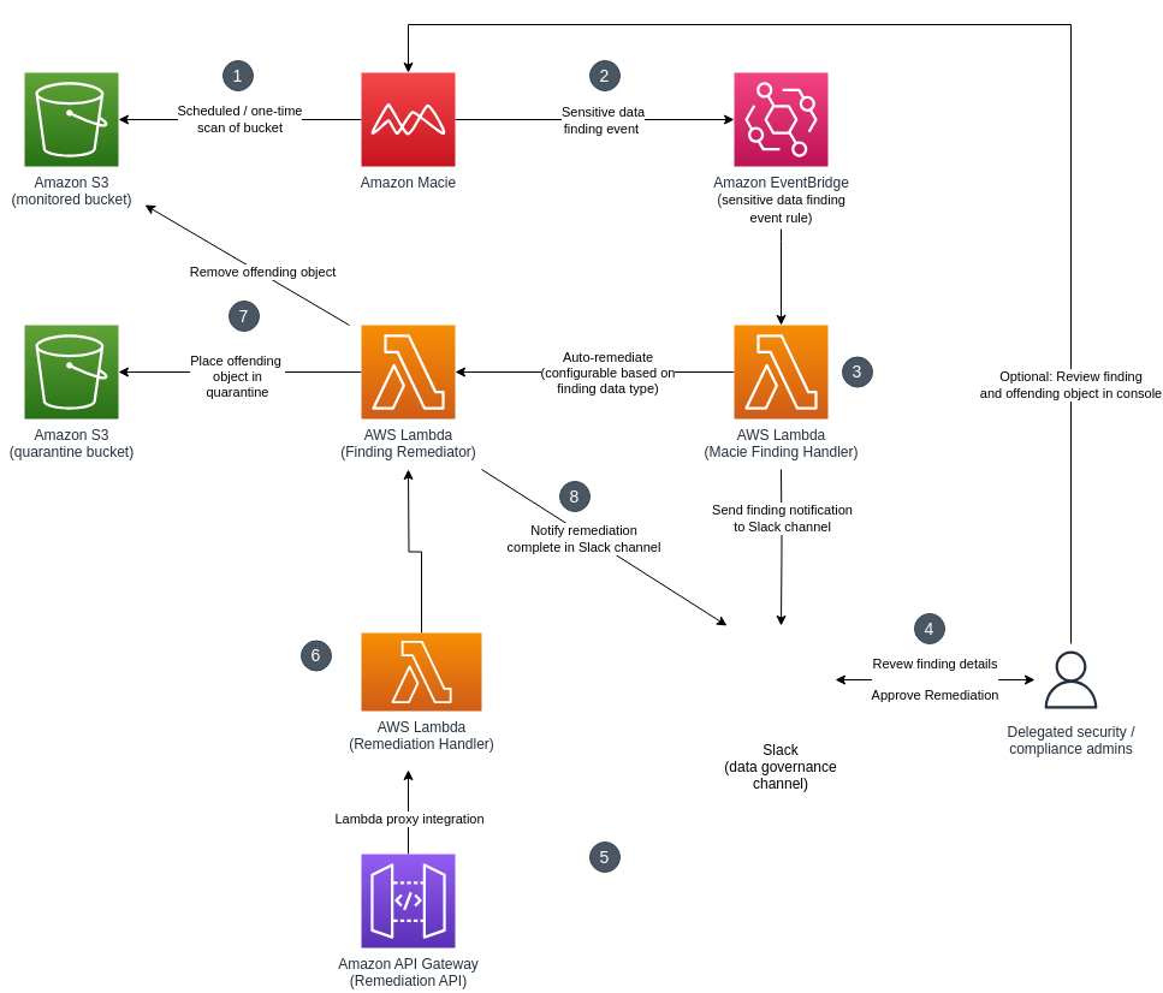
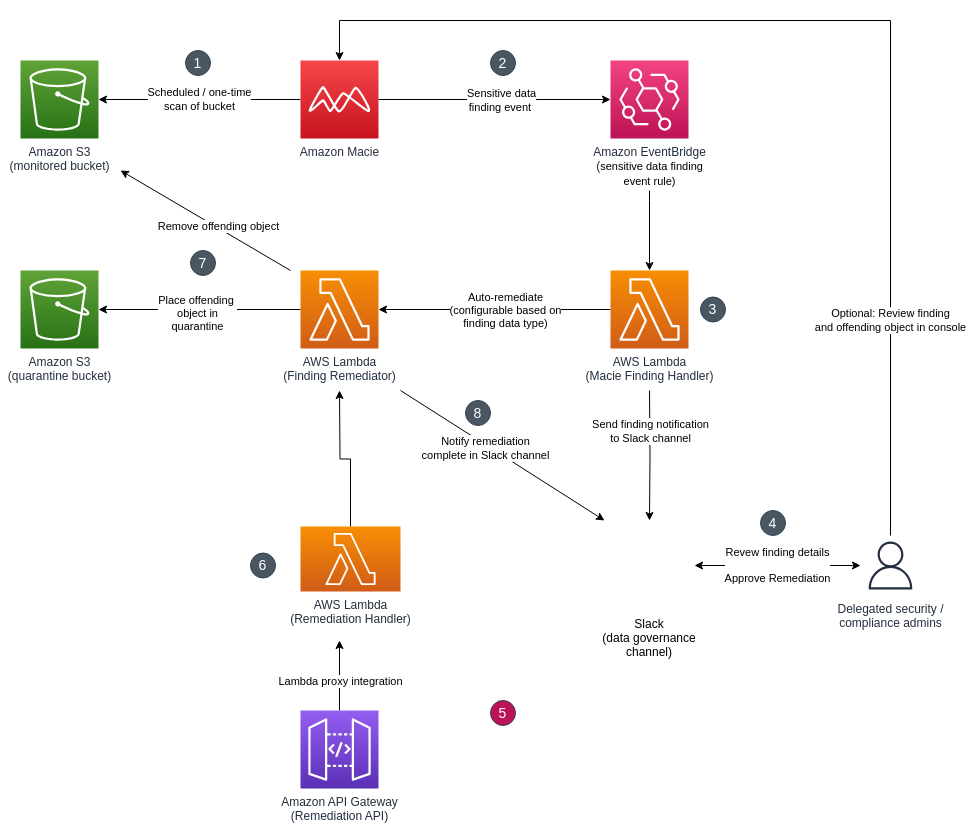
  <mxCell id="0" />
  <mxCell id="1" parent="0" />
  <mxCell id="2" value="Amazon S3&lt;br&gt;(monitored bucket)" style="outlineConnect=0;fontColor=#232F3E;gradientColor=#60A337;gradientDirection=north;fillColor=#277116;strokeColor=#ffffff;dashed=0;verticalLabelPosition=bottom;verticalAlign=top;align=center;html=1;fontSize=12;fontStyle=0;aspect=fixed;shape=mxgraph.aws4.resourceIcon;resIcon=mxgraph.aws4.s3;" parent="1" vertex="1"><mxGeometry x="20" y="60" width="78" height="78" as="geometry" /></mxCell>
  <mxCell id="3" value="" style="edgeStyle=orthogonalEdgeStyle;rounded=0;orthogonalLoop=1;jettySize=auto;html=1;" parent="1" source="7" target="2" edge="1"><mxGeometry relative="1" as="geometry"><mxPoint x="240" y="99" as="targetPoint" /></mxGeometry></mxCell>
  <mxCell id="4" value="Scheduled / one-time&lt;br&gt;scan of bucket" style="edgeLabel;html=1;align=center;verticalAlign=middle;resizable=0;points=[];" parent="3" vertex="1" connectable="0"><mxGeometry x="0.014" y="-1" relative="1" as="geometry"><mxPoint as="offset" /></mxGeometry></mxCell>
  <mxCell id="5" value="" style="edgeStyle=orthogonalEdgeStyle;rounded=0;orthogonalLoop=1;jettySize=auto;html=1;" parent="1" source="7" target="9" edge="1"><mxGeometry relative="1" as="geometry"><mxPoint x="429" y="218" as="targetPoint" /></mxGeometry></mxCell>
  <mxCell id="6" value="Sensitive data&lt;br&gt;finding event&amp;nbsp;" style="edgeLabel;html=1;align=center;verticalAlign=middle;resizable=0;points=[];" parent="5" vertex="1" connectable="0"><mxGeometry x="-0.303" y="2" relative="1" as="geometry"><mxPoint x="41" y="2" as="offset" /></mxGeometry></mxCell>
  <mxCell id="7" value="Amazon Macie" style="outlineConnect=0;fontColor=#232F3E;gradientColor=#F54749;gradientDirection=north;fillColor=#C7131F;strokeColor=#ffffff;dashed=0;verticalLabelPosition=bottom;verticalAlign=top;align=center;html=1;fontSize=12;fontStyle=0;aspect=fixed;shape=mxgraph.aws4.resourceIcon;resIcon=mxgraph.aws4.macie;" parent="1" vertex="1"><mxGeometry x="300" y="60" width="78" height="78" as="geometry" /></mxCell>
  <mxCell id="8" value="" style="edgeStyle=orthogonalEdgeStyle;rounded=0;orthogonalLoop=1;jettySize=auto;html=1;" parent="1" target="14" edge="1"><mxGeometry x="-0.4" relative="1" as="geometry"><mxPoint x="649" y="190" as="sourcePoint" /><mxPoint x="649" y="218" as="targetPoint" /><Array as="points"><mxPoint x="649" y="200" /><mxPoint x="649" y="200" /></Array><mxPoint as="offset" /></mxGeometry></mxCell>
  <mxCell id="9" value="Amazon EventBridge&lt;br&gt;(&lt;span style=&quot;color: rgb(0 , 0 , 0) ; font-size: 11px ; background-color: rgb(255 , 255 , 255)&quot;&gt;sensitive data finding&lt;/span&gt;&lt;br style=&quot;color: rgb(0 , 0 , 0) ; font-size: 11px&quot;&gt;&lt;span style=&quot;color: rgb(0 , 0 , 0) ; font-size: 11px ; background-color: rgb(255 , 255 , 255)&quot;&gt;event rule)&lt;/span&gt;" style="outlineConnect=0;fontColor=#232F3E;gradientColor=#F34482;gradientDirection=north;fillColor=#BC1356;strokeColor=#ffffff;dashed=0;verticalLabelPosition=bottom;verticalAlign=top;align=center;html=1;fontSize=12;fontStyle=0;aspect=fixed;shape=mxgraph.aws4.resourceIcon;resIcon=mxgraph.aws4.eventbridge;" parent="1" vertex="1"><mxGeometry x="610" y="60" width="78" height="78" as="geometry" /></mxCell>
  <mxCell id="10" value="" style="edgeStyle=orthogonalEdgeStyle;rounded=0;orthogonalLoop=1;jettySize=auto;html=1;" parent="1" target="18" edge="1"><mxGeometry relative="1" as="geometry"><mxPoint x="649" y="390" as="sourcePoint" /><mxPoint x="649" y="428" as="targetPoint" /></mxGeometry></mxCell>
  <mxCell id="11" value="Send finding notification&lt;br&gt;to Slack channel" style="edgeLabel;html=1;align=center;verticalAlign=middle;resizable=0;points=[];" parent="10" vertex="1" connectable="0"><mxGeometry x="-0.2" y="-1" relative="1" as="geometry"><mxPoint x="1" y="-12" as="offset" /></mxGeometry></mxCell>
  <mxCell id="12" value="" style="edgeStyle=none;rounded=0;orthogonalLoop=1;jettySize=auto;html=1;startArrow=none;startFill=0;" parent="1" source="14" target="24" edge="1"><mxGeometry relative="1" as="geometry"><mxPoint x="530" y="309" as="targetPoint" /></mxGeometry></mxCell>
  <mxCell id="13" value="Auto-remediate&lt;br&gt;(configurable based on &lt;br&gt;finding data type)" style="edgeLabel;html=1;align=center;verticalAlign=middle;resizable=0;points=[];" parent="12" vertex="1" connectable="0"><mxGeometry x="-0.01" y="-1" relative="1" as="geometry"><mxPoint x="9" y="1" as="offset" /></mxGeometry></mxCell>
  <mxCell id="14" value="AWS Lambda&lt;br&gt;(Macie Finding Handler)" style="outlineConnect=0;fontColor=#232F3E;gradientColor=#F78E04;gradientDirection=north;fillColor=#D05C17;strokeColor=#ffffff;dashed=0;verticalLabelPosition=bottom;verticalAlign=top;align=center;html=1;fontSize=12;fontStyle=0;aspect=fixed;shape=mxgraph.aws4.resourceIcon;resIcon=mxgraph.aws4.lambda;" parent="1" vertex="1"><mxGeometry x="610" y="270" width="78" height="78" as="geometry" /></mxCell>
  <mxCell id="15" value="Delegated security / &lt;br&gt;compliance admins" style="outlineConnect=0;fontColor=#232F3E;gradientColor=none;strokeColor=#232F3E;fillColor=#ffffff;dashed=0;verticalLabelPosition=bottom;verticalAlign=top;align=center;html=1;fontSize=12;fontStyle=0;aspect=fixed;shape=mxgraph.aws4.resourceIcon;resIcon=mxgraph.aws4.user;" parent="1" vertex="1"><mxGeometry x="860" y="535" width="60" height="60" as="geometry" /></mxCell>
  <mxCell id="16" value="" style="edgeStyle=none;rounded=0;orthogonalLoop=1;jettySize=auto;html=1;exitX=1;exitY=0.25;exitDx=0;exitDy=0;strokeColor=none;" parent="1" source="18" edge="1"><mxGeometry relative="1" as="geometry"><mxPoint x="760" y="543" as="targetPoint" /><Array as="points" /></mxGeometry></mxCell>
  <mxCell id="17" value="Revew finding details&lt;br&gt;&lt;br&gt;Approve Remediation" style="edgeStyle=none;rounded=0;orthogonalLoop=1;jettySize=auto;html=1;startArrow=classic;startFill=1;" parent="1" source="18" target="15" edge="1"><mxGeometry relative="1" as="geometry" /></mxCell>
  <mxCell id="18" value="Slack&#10;(data governance &#10;channel)" style="shape=image;verticalLabelPosition=bottom;labelBackgroundColor=#ffffff;verticalAlign=top;aspect=fixed;imageAspect=0;image=https://user-images.githubusercontent.com/819186/51553744-4130b580-1e7c-11e9-889e-486937b69475.png;" parent="1" vertex="1"><mxGeometry x="604" y="520" width="90" height="90" as="geometry" /></mxCell>
  <mxCell id="19" value="" style="edgeStyle=orthogonalEdgeStyle;rounded=0;orthogonalLoop=1;jettySize=auto;html=1;" parent="1" source="21" edge="1"><mxGeometry relative="1" as="geometry"><mxPoint x="339" y="640" as="targetPoint" /></mxGeometry></mxCell>
  <mxCell id="20" value="Lambda proxy integration" style="edgeLabel;html=1;align=center;verticalAlign=middle;resizable=0;points=[];" parent="19" vertex="1" connectable="0"><mxGeometry x="-0.25" y="1" relative="1" as="geometry"><mxPoint x="1" y="-4" as="offset" /></mxGeometry></mxCell>
  <mxCell id="21" value="Amazon API Gateway&lt;br&gt;(Remediation API)" style="outlineConnect=0;fontColor=#232F3E;gradientColor=#945DF2;gradientDirection=north;fillColor=#5A30B5;strokeColor=#ffffff;dashed=0;verticalLabelPosition=bottom;verticalAlign=top;align=center;html=1;fontSize=12;fontStyle=0;aspect=fixed;shape=mxgraph.aws4.resourceIcon;resIcon=mxgraph.aws4.api_gateway;" parent="1" vertex="1"><mxGeometry x="300" y="710" width="78" height="78" as="geometry" /></mxCell>
  <mxCell id="22" value="" style="edgeStyle=orthogonalEdgeStyle;rounded=0;orthogonalLoop=1;jettySize=auto;html=1;" parent="1" source="24" target="25" edge="1"><mxGeometry relative="1" as="geometry"><mxPoint x="220" y="309" as="targetPoint" /></mxGeometry></mxCell>
  <mxCell id="23" value="Place offending&amp;nbsp;&lt;br&gt;object in&lt;br&gt;quarantine" style="edgeLabel;html=1;align=center;verticalAlign=middle;resizable=0;points=[];" parent="22" vertex="1" connectable="0"><mxGeometry x="0.025" y="3" relative="1" as="geometry"><mxPoint as="offset" /></mxGeometry></mxCell>
  <mxCell id="24" value="AWS Lambda&lt;br&gt;(Finding Remediator)" style="outlineConnect=0;fontColor=#232F3E;gradientColor=#F78E04;gradientDirection=north;fillColor=#D05C17;strokeColor=#ffffff;dashed=0;verticalLabelPosition=bottom;verticalAlign=top;align=center;html=1;fontSize=12;fontStyle=0;aspect=fixed;shape=mxgraph.aws4.resourceIcon;resIcon=mxgraph.aws4.lambda;" parent="1" vertex="1"><mxGeometry x="300" y="270" width="78" height="78" as="geometry" /></mxCell>
  <mxCell id="25" value="Amazon S3&lt;br&gt;(quarantine bucket)" style="outlineConnect=0;fontColor=#232F3E;gradientColor=#60A337;gradientDirection=north;fillColor=#277116;strokeColor=#ffffff;dashed=0;verticalLabelPosition=bottom;verticalAlign=top;align=center;html=1;fontSize=12;fontStyle=0;aspect=fixed;shape=mxgraph.aws4.resourceIcon;resIcon=mxgraph.aws4.s3;" parent="1" vertex="1"><mxGeometry x="20" y="270" width="78" height="78" as="geometry" /></mxCell>
  <mxCell id="26" value="" style="rounded=0;orthogonalLoop=1;jettySize=auto;html=1;entryX=0;entryY=0;entryDx=0;entryDy=0;" parent="1" target="18" edge="1"><mxGeometry relative="1" as="geometry"><mxPoint x="400" y="390" as="sourcePoint" /><mxPoint x="610" y="480" as="targetPoint" /></mxGeometry></mxCell>
  <mxCell id="27" value="Notify remediation&lt;br&gt;complete in Slack channel" style="edgeLabel;html=1;align=center;verticalAlign=middle;resizable=0;points=[];" parent="26" vertex="1" connectable="0"><mxGeometry x="-0.152" y="-2" relative="1" as="geometry"><mxPoint x="-1" as="offset" /></mxGeometry></mxCell>
  <mxCell id="28" value="" style="edgeStyle=orthogonalEdgeStyle;rounded=0;orthogonalLoop=1;jettySize=auto;html=1;" parent="1" source="15" target="7" edge="1"><mxGeometry relative="1" as="geometry"><mxPoint x="449" y="466" as="sourcePoint" /><mxPoint x="390" y="-20" as="targetPoint" /><Array as="points"><mxPoint x="890" y="20" /><mxPoint x="339" y="20" /></Array></mxGeometry></mxCell>
  <mxCell id="29" value="Optional: Review finding&lt;br&gt;and offending object in console" style="edgeLabel;html=1;align=center;verticalAlign=middle;resizable=0;points=[];" parent="28" vertex="1" connectable="0"><mxGeometry x="-0.61" y="1" relative="1" as="geometry"><mxPoint as="offset" /></mxGeometry></mxCell>
  <mxCell id="30" value="" style="rounded=0;orthogonalLoop=1;jettySize=auto;html=1;" parent="1" edge="1"><mxGeometry relative="1" as="geometry"><mxPoint x="290" y="270" as="sourcePoint" /><mxPoint x="120" y="170" as="targetPoint" /></mxGeometry></mxCell>
  <mxCell id="31" value="Remove offending object" style="edgeLabel;html=1;align=center;verticalAlign=middle;resizable=0;points=[];" parent="30" vertex="1" connectable="0"><mxGeometry x="-0.152" y="-2" relative="1" as="geometry"><mxPoint x="-1" as="offset" /></mxGeometry></mxCell>
  <mxCell id="32" value="&lt;font style=&quot;font-size: 14px&quot;&gt;1&lt;/font&gt;" style="ellipse;whiteSpace=wrap;html=1;aspect=fixed;strokeColor=#314354;fontColor=#ffffff;fillColor=#4A5763;" parent="1" vertex="1"><mxGeometry x="185" y="50" width="25" height="25" as="geometry" /></mxCell>
  <mxCell id="33" value="&lt;font style=&quot;font-size: 14px&quot;&gt;2&lt;/font&gt;" style="ellipse;whiteSpace=wrap;html=1;aspect=fixed;strokeColor=#314354;fontColor=#ffffff;fillColor=#4A5763;" parent="1" vertex="1"><mxGeometry x="490" y="50" width="25" height="25" as="geometry" /></mxCell>
  <mxCell id="34" value="&lt;font style=&quot;font-size: 14px&quot;&gt;3&lt;/font&gt;" style="ellipse;whiteSpace=wrap;html=1;aspect=fixed;strokeColor=#314354;fontColor=#ffffff;fillColor=#4A5763;" parent="1" vertex="1"><mxGeometry x="700" y="296.5" width="25" height="25" as="geometry" /></mxCell>
  <mxCell id="35" value="&lt;font style=&quot;font-size: 14px&quot;&gt;4&lt;/font&gt;" style="ellipse;whiteSpace=wrap;html=1;aspect=fixed;strokeColor=#314354;fontColor=#ffffff;fillColor=#4A5763;" parent="1" vertex="1"><mxGeometry x="760" y="510" width="25" height="25" as="geometry" /></mxCell>
- <mxCell id="36" value="&lt;font style=&quot;font-size: 14px&quot;&gt;5&lt;/font&gt;" style="ellipse;whiteSpace=wrap;html=1;aspect=fixed;strokeColor=#314354;fontColor=#ffffff;fillColor=#4A5763;" parent="1" vertex="1"><mxGeometry x="490" y="700" width="25" height="25" as="geometry" /></mxCell>
+ <mxCell id="36" value="&lt;font style=&quot;font-size: 14px&quot;&gt;5&lt;/font&gt;" style="ellipse;whiteSpace=wrap;html=1;aspect=fixed;strokeColor=#314354;fontColor=#ffffff;fillColor=#bc1356;" parent="1" vertex="1"><mxGeometry x="490" y="700" width="25" height="25" as="geometry" /></mxCell>
  <mxCell id="37" value="&lt;font style=&quot;font-size: 14px&quot;&gt;7&lt;/font&gt;" style="ellipse;whiteSpace=wrap;html=1;aspect=fixed;strokeColor=#314354;fontColor=#ffffff;fillColor=#4A5763;" parent="1" vertex="1"><mxGeometry x="190" y="250" width="25" height="25" as="geometry" /></mxCell>
  <mxCell id="38" value="&lt;font style=&quot;font-size: 14px&quot;&gt;8&lt;/font&gt;" style="ellipse;whiteSpace=wrap;html=1;aspect=fixed;strokeColor=#314354;fontColor=#ffffff;fillColor=#4A5763;" parent="1" vertex="1"><mxGeometry x="465" y="400" width="25" height="25" as="geometry" /></mxCell>
  <mxCell id="39" value="" style="edgeStyle=orthogonalEdgeStyle;rounded=0;orthogonalLoop=1;jettySize=auto;html=1;" parent="1" source="40" edge="1"><mxGeometry relative="1" as="geometry"><mxPoint x="339" y="390" as="targetPoint" /></mxGeometry></mxCell>
  <mxCell id="40" value="AWS Lambda&lt;br&gt;(Remediation Handler)" style="outlineConnect=0;fontColor=#232F3E;gradientColor=#F78E04;gradientDirection=north;fillColor=#D05C17;strokeColor=#ffffff;dashed=0;verticalLabelPosition=bottom;verticalAlign=top;align=center;html=1;fontSize=12;fontStyle=0;aspect=fixed;shape=mxgraph.aws4.resourceIcon;resIcon=mxgraph.aws4.lambda;" parent="1" vertex="1"><mxGeometry x="300" y="526" width="100" height="65" as="geometry" /></mxCell>
- <mxCell id="41" value="&lt;font style=&quot;font-size: 14px&quot;&gt;6&lt;/font&gt;" style="ellipse;whiteSpace=wrap;html=1;aspect=fixed;strokeColor=#314354;fontColor=#ffffff;fillColor=#4A5763;" parent="1" vertex="1"><mxGeometry x="250" y="532.5" width="25" height="25" as="geometry" /></mxCell>
+ <mxCell id="41" value="&lt;font style=&quot;font-size: 14px&quot;&gt;6&lt;/font&gt;" style="ellipse;whiteSpace=wrap;html=1;aspect=fixed;strokeColor=#314354;fontColor=#ffffff;fillColor=#4A5763;" parent="1" vertex="1"><mxGeometry x="250" y="552.5" width="25" height="25" as="geometry" /></mxCell>
